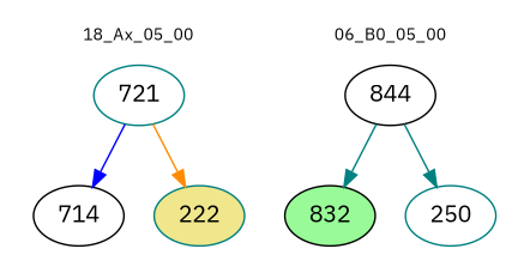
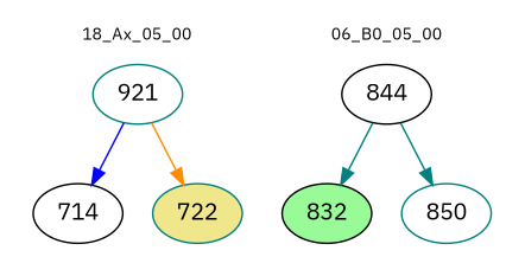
  digraph {
    fontname="IBM Plex Sans"
    node [color=teal fillcolor=white fontname="IBM Plex Sans" style=filled]
    edge [color=teal fontname="IBM Plex Sans"]
-   n1 [label=721]
+   n1 [label=921]
    n2 [color=black label=714]
-   n3 [fillcolor=khaki label=222]
+   n3 [fillcolor=khaki label=722]
    n4 [color=black label=844]
    n5 [color=black fillcolor=palegreen label=832]
-   n6 [label=250]
+   n6 [label=850]
    subgraph cluster_1 {
      color=white
      fontsize=10
      label="18_Ax_05_00"
      n1
      n2
      n3
    }
    subgraph cluster_2 {
      color=white
      fontsize=10
      label="06_B0_05_00"
      n4
      n5
      n6
    }
    n1 -> n2 [color=blue]
    n1 -> n3 [color=darkorange]
    n4 -> n5
    n4 -> n6
  }
